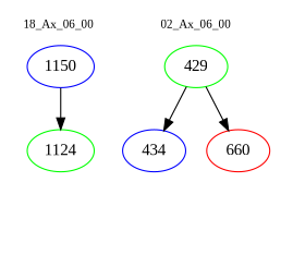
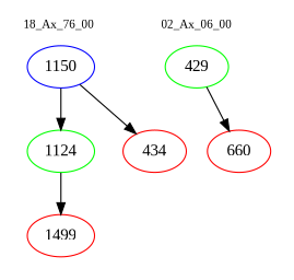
  digraph {
    fontname="Liberation Serif"
    node [color=green fontname="Liberation Serif"]
    edge [color=black fontname="Liberation Serif"]
    n1 [label=1124]
    n2 [color=blue label=1150]
+   n3 [color=red label=1499]
    n4 [label=429]
-   n5 [color=blue label=434]
+   n5 [color=red label=434]
    n6 [color=red label=660]
    subgraph cluster_1 {
      color=white
      fontsize=10
-     label="18_Ax_06_00"
+     label="18_Ax_76_00"
      n1
      n2
+     n3
    }
    subgraph cluster_2 {
      color=white
      fontsize=10
      label="02_Ax_06_00"
      n4
      n5
      n6
    }
+   n1 -> n3
    n2 -> n1
-   n4 -> n5
+   n2 -> n5
    n4 -> n6
  }
